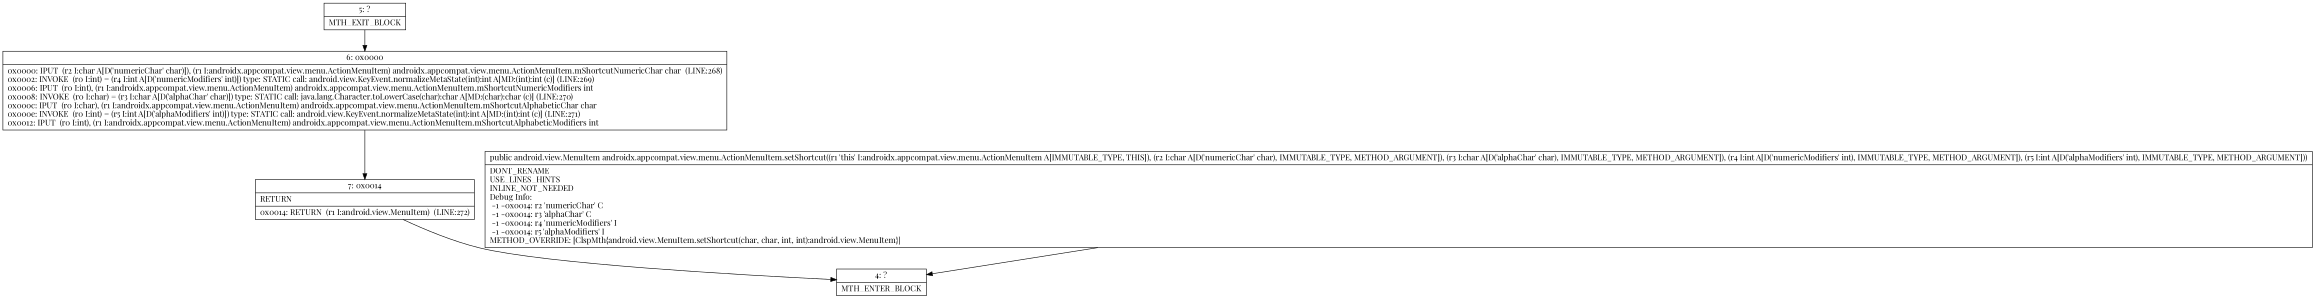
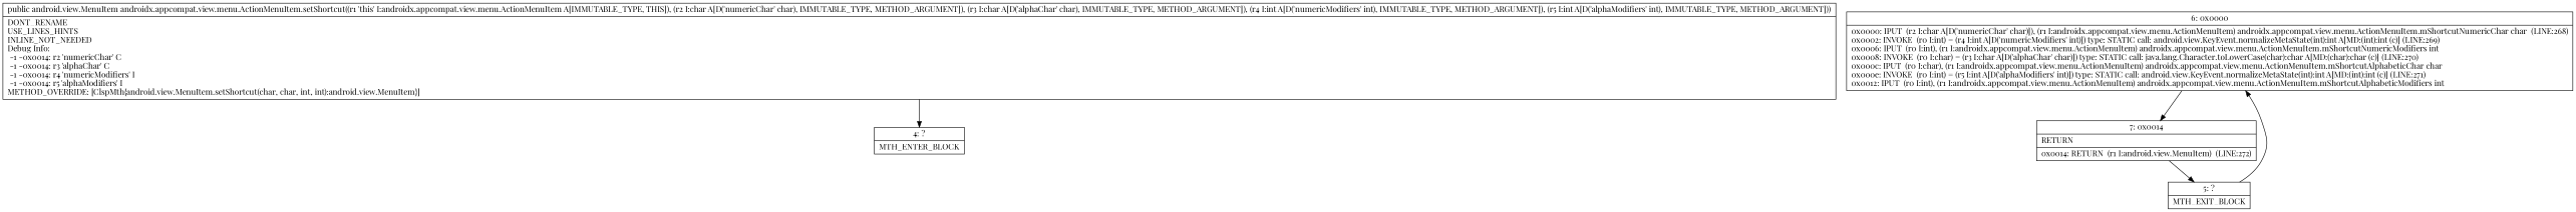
  digraph {
    fontname="Playfair Display"
    node [fontname="Playfair Display" shape=record]
    edge [fontname="Playfair Display"]
    n1 [label="{4\:\ ?|MTH_ENTER_BLOCK\l}"]
    n2 [label="{6\:\ 0x0000|0x0000: IPUT  (r2 I:char A[D('numericChar' char)]), (r1 I:androidx.appcompat.view.menu.ActionMenuItem) androidx.appcompat.view.menu.ActionMenuItem.mShortcutNumericChar char  (LINE:268)\l0x0002: INVOKE  (r0 I:int) = (r4 I:int A[D('numericModifiers' int)]) type: STATIC call: android.view.KeyEvent.normalizeMetaState(int):int A[MD:(int):int (c)] (LINE:269)\l0x0006: IPUT  (r0 I:int), (r1 I:androidx.appcompat.view.menu.ActionMenuItem) androidx.appcompat.view.menu.ActionMenuItem.mShortcutNumericModifiers int \l0x0008: INVOKE  (r0 I:char) = (r3 I:char A[D('alphaChar' char)]) type: STATIC call: java.lang.Character.toLowerCase(char):char A[MD:(char):char (c)] (LINE:270)\l0x000c: IPUT  (r0 I:char), (r1 I:androidx.appcompat.view.menu.ActionMenuItem) androidx.appcompat.view.menu.ActionMenuItem.mShortcutAlphabeticChar char \l0x000e: INVOKE  (r0 I:int) = (r5 I:int A[D('alphaModifiers' int)]) type: STATIC call: android.view.KeyEvent.normalizeMetaState(int):int A[MD:(int):int (c)] (LINE:271)\l0x0012: IPUT  (r0 I:int), (r1 I:androidx.appcompat.view.menu.ActionMenuItem) androidx.appcompat.view.menu.ActionMenuItem.mShortcutAlphabeticModifiers int \l}"]
    n3 [label="{7\:\ 0x0014|RETURN\l|0x0014: RETURN  (r1 I:android.view.MenuItem)  (LINE:272)\l}"]
    n4 [label="{5\:\ ?|MTH_EXIT_BLOCK\l}"]
    n5 [label="{public android.view.MenuItem androidx.appcompat.view.menu.ActionMenuItem.setShortcut((r1 'this' I:androidx.appcompat.view.menu.ActionMenuItem A[IMMUTABLE_TYPE, THIS]), (r2 I:char A[D('numericChar' char), IMMUTABLE_TYPE, METHOD_ARGUMENT]), (r3 I:char A[D('alphaChar' char), IMMUTABLE_TYPE, METHOD_ARGUMENT]), (r4 I:int A[D('numericModifiers' int), IMMUTABLE_TYPE, METHOD_ARGUMENT]), (r5 I:int A[D('alphaModifiers' int), IMMUTABLE_TYPE, METHOD_ARGUMENT]))  | DONT_RENAME\lUSE_LINES_HINTS\lINLINE_NOT_NEEDED\lDebug Info:\l  \-1 \-0x0014: r2 'numericChar' C\l  \-1 \-0x0014: r3 'alphaChar' C\l  \-1 \-0x0014: r4 'numericModifiers' I\l  \-1 \-0x0014: r5 'alphaModifiers' I\lMETHOD_OVERRIDE: [ClspMth\{android.view.MenuItem.setShortcut(char, char, int, int):android.view.MenuItem\}]\l}"]
    n2 -> n3
-   n3 -> n1
+   n3 -> n4
    n4 -> n2
    n5 -> n1
  }
